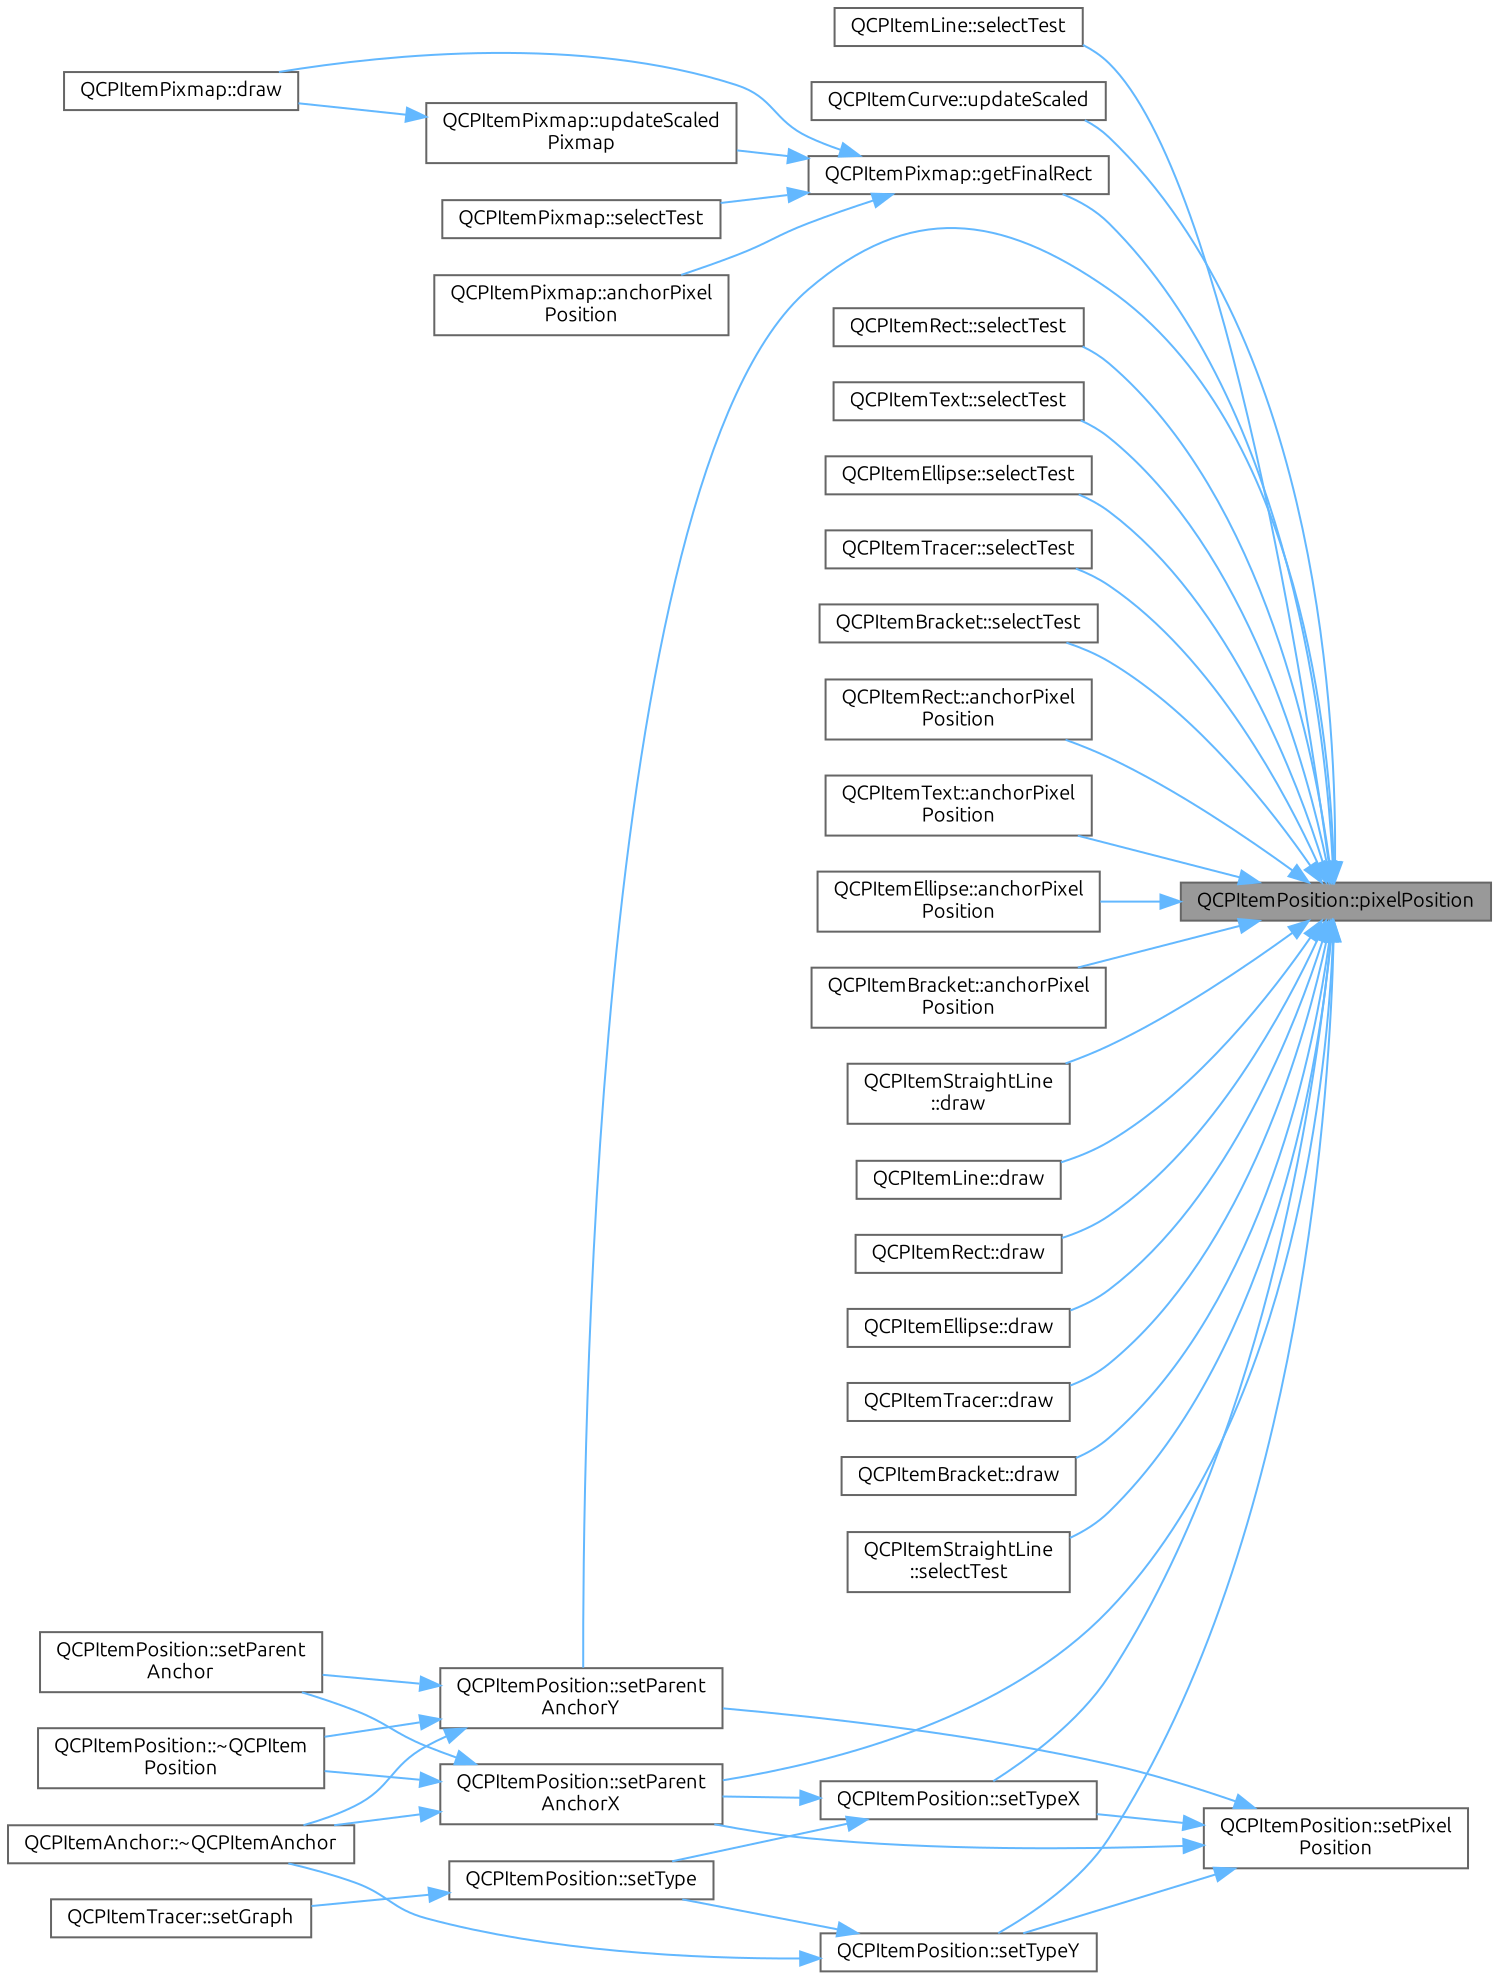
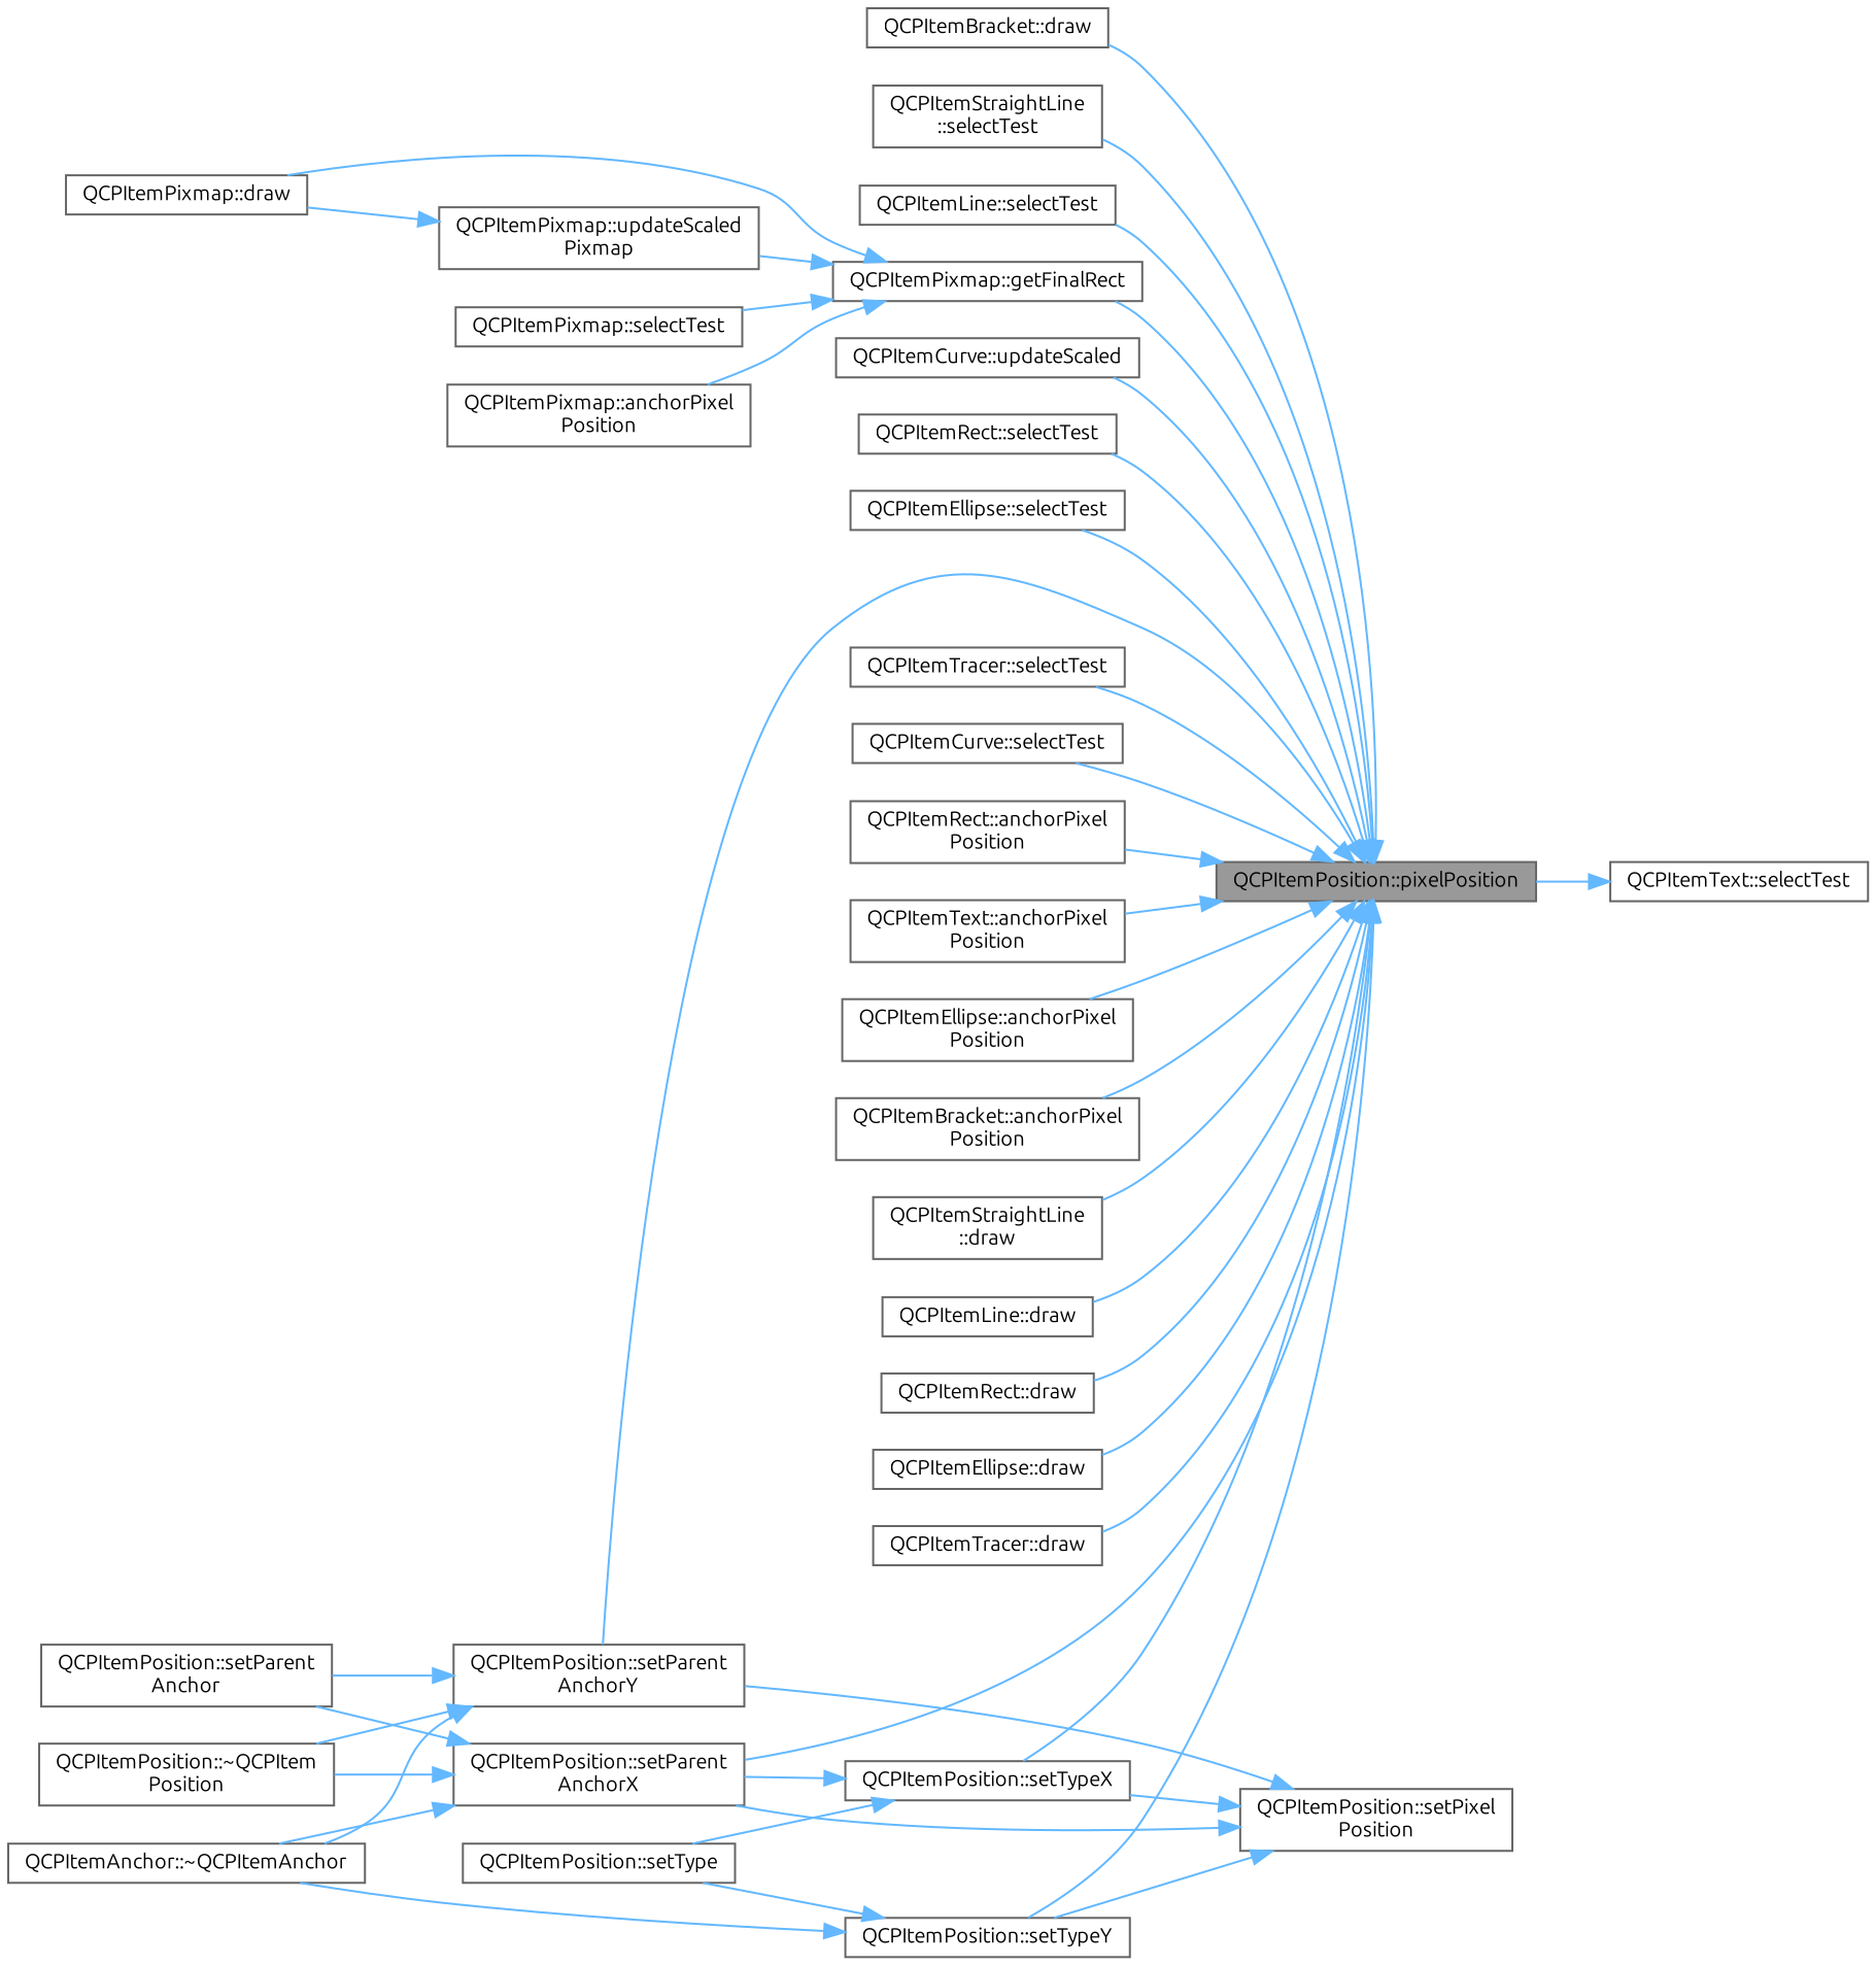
  digraph {
    fontname=Ubuntu
    rankdir=RL
    node [color=grey40 fillcolor=white fontname=Ubuntu fontsize=10 shape=box style=filled]
    edge [color=steelblue1 dir=back fontname=Ubuntu fontsize=10 labelfontname=Helvetica labelfontsize=10 style=solid]
    n1 [color=gray40 fillcolor=grey60 fontcolor=black height=0.2 label="QCPItemPosition::pixelPosition" width=0.4]
    n2 [height=0.2 label="QCPItemRect::anchorPixel\lPosition" width=0.4]
    n3 [height=0.2 label="QCPItemText::anchorPixel\lPosition" width=0.4]
    n4 [height=0.2 label="QCPItemEllipse::anchorPixel\lPosition" width=0.4]
    n5 [height=0.2 label="QCPItemBracket::anchorPixel\lPosition" width=0.4]
    n6 [height=0.2 label="QCPItemStraightLine\l::draw" width=0.4]
    n7 [height=0.2 label="QCPItemLine::draw" width=0.4]
    n8 [height=0.2 label="QCPItemRect::draw" width=0.4]
    n9 [height=0.2 label="QCPItemEllipse::draw" width=0.4]
    n10 [height=0.2 label="QCPItemTracer::draw" width=0.4]
    n11 [height=0.2 label="QCPItemBracket::draw" width=0.4]
    n12 [height=0.2 label="QCPItemPixmap::getFinalRect" width=0.4]
    n13 [height=0.2 label="QCPItemStraightLine\l::selectTest" width=0.4]
    n14 [height=0.2 label="QCPItemLine::selectTest" width=0.4]
    n15 [height=0.2 label="QCPItemCurve::updateScaled" width=0.4]
    n16 [height=0.2 label="QCPItemRect::selectTest" width=0.4]
    n17 [height=0.2 label="QCPItemText::selectTest" width=0.4]
    n18 [height=0.2 label="QCPItemEllipse::selectTest" width=0.4]
    n19 [height=0.2 label="QCPItemTracer::selectTest" width=0.4]
-   n20 [height=0.2 label="QCPItemBracket::selectTest" width=0.4]
+   n20 [height=0.2 label="QCPItemCurve::selectTest" width=0.4]
    n21 [height=0.2 label="QCPItemPosition::setParent\lAnchorX" width=0.4]
    n22 [height=0.2 label="QCPItemPosition::setParent\lAnchorY" width=0.4]
    n23 [height=0.2 label="QCPItemPosition::setTypeX" width=0.4]
    n24 [height=0.2 label="QCPItemPosition::setTypeY" width=0.4]
    n25 [height=0.2 label="QCPItemPixmap::anchorPixel\lPosition" width=0.4]
    n26 [height=0.2 label="QCPItemPixmap::draw" width=0.4]
    n27 [height=0.2 label="QCPItemPixmap::selectTest" width=0.4]
    n28 [height=0.2 label="QCPItemPixmap::updateScaled\lPixmap" width=0.4]
    n29 [height=0.2 label="QCPItemPosition::setParent\lAnchor" width=0.4]
    n30 [height=0.2 label="QCPItemAnchor::~QCPItemAnchor" width=0.4]
    n31 [height=0.2 label="QCPItemPosition::~QCPItem\lPosition" width=0.4]
    n32 [height=0.2 label="QCPItemPosition::setPixel\lPosition" width=0.4]
    n33 [height=0.2 label="QCPItemPosition::setType" width=0.4]
-   n34 [height=0.2 label="QCPItemTracer::setGraph" width=0.4]
    n1 -> n2
    n1 -> n3
    n1 -> n4
    n1 -> n5
    n1 -> n6
    n1 -> n7
    n1 -> n8
    n1 -> n9
    n1 -> n10
    n1 -> n11
    n1 -> n12
    n1 -> n13
    n1 -> n14
    n1 -> n15
    n1 -> n16
-   n1 -> n17
+   n17 -> n1
    n1 -> n18
    n1 -> n19
    n1 -> n20
    n1 -> n21
    n1 -> n22
    n1 -> n23
    n1 -> n24
    n12 -> n25
    n12 -> n26
    n12 -> n27
    n12 -> n28
    n21 -> n29
    n21 -> n30
    n21 -> n31
    n22 -> n29
    n22 -> n30
    n22 -> n31
    n23 -> n21
    n23 -> n33
    n24 -> n30
    n24 -> n33
    n28 -> n26
    n32 -> n21
    n32 -> n22
    n32 -> n23
    n32 -> n24
-   n33 -> n34
  }
